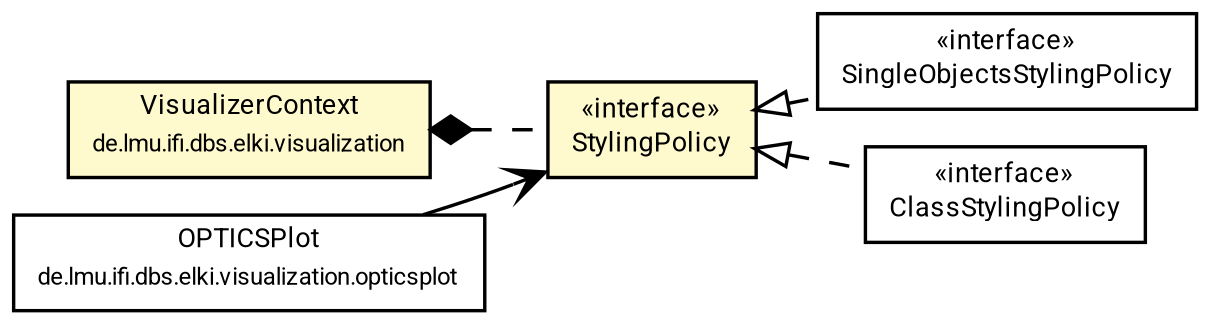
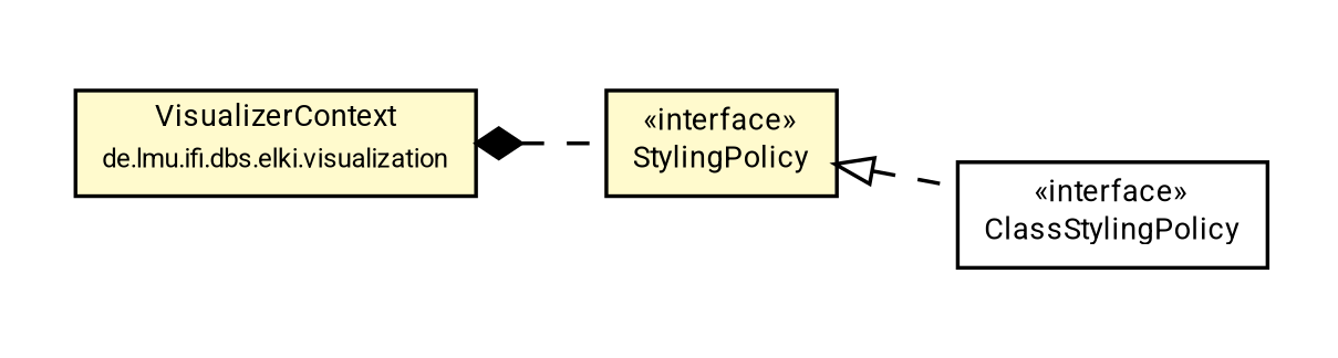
  digraph {
    nodesep=0.15
    rankdir=LR
    ranksep=0.25
    node [fontcolor=black fontname=Roboto fontsize=8 margin=0 shape=plaintext]
    edge [arrowtail=empty color=black dir=back fontname=Roboto fontsize=7 labelfontname=Roboto labelfontsize=7 style=dashed weight=9]
    n1 [height=0 label=<<table title="de.lmu.ifi.dbs.elki.visualization.style.StylingPolicy" border="0" cellborder="1" cellspacing="0" cellpadding="2" bgcolor="lemonChiffon" href="StylingPolicy.html" target="_parent"> 		<tr><td><table border="0" cellspacing="0" cellpadding="1"> 		<tr><td align="center" balign="center"> &#171;interface&#187; </td></tr> 		<tr><td align="center" balign="center"> <font face="Roboto">StylingPolicy</font> </td></tr> 		</table></td></tr> 		</table>> width=0]
-   n2 [height=0 label=<<table title="de.lmu.ifi.dbs.elki.visualization.style.SingleObjectsStylingPolicy" border="0" cellborder="1" cellspacing="0" cellpadding="2" href="SingleObjectsStylingPolicy.html" target="_parent"> 		<tr><td><table border="0" cellspacing="0" cellpadding="1"> 		<tr><td align="center" balign="center"> &#171;interface&#187; </td></tr> 		<tr><td align="center" balign="center"> <font face="Roboto">SingleObjectsStylingPolicy</font> </td></tr> 		</table></td></tr> 		</table>> width=0]
    n3 [height=0 label=<<table title="de.lmu.ifi.dbs.elki.visualization.style.ClassStylingPolicy" border="0" cellborder="1" cellspacing="0" cellpadding="2" href="ClassStylingPolicy.html" target="_parent"> 		<tr><td><table border="0" cellspacing="0" cellpadding="1"> 		<tr><td align="center" balign="center"> &#171;interface&#187; </td></tr> 		<tr><td align="center" balign="center"> <font face="Roboto">ClassStylingPolicy</font> </td></tr> 		</table></td></tr> 		</table>> width=0]
    n4 [height=0 label=<<table title="de.lmu.ifi.dbs.elki.visualization.VisualizerContext" border="0" cellborder="1" cellspacing="0" cellpadding="2" bgcolor="LemonChiffon" href="../VisualizerContext.html" target="_parent"> 		<tr><td><table border="0" cellspacing="0" cellpadding="1"> 		<tr><td align="center" balign="center"> <font face="Roboto">VisualizerContext</font> </td></tr> 		<tr><td align="center" balign="center"> <font face="Roboto" point-size="7.0">de.lmu.ifi.dbs.elki.visualization</font> </td></tr> 		</table></td></tr> 		</table>> width=0]
-   n5 [height=0 label=<<table title="de.lmu.ifi.dbs.elki.visualization.opticsplot.OPTICSPlot" border="0" cellborder="1" cellspacing="0" cellpadding="2" href="../opticsplot/OPTICSPlot.html" target="_parent"> 		<tr><td><table border="0" cellspacing="0" cellpadding="1"> 		<tr><td align="center" balign="center"> <font face="Roboto">OPTICSPlot</font> </td></tr> 		<tr><td align="center" balign="center"> <font face="Roboto" point-size="7.0">de.lmu.ifi.dbs.elki.visualization.opticsplot</font> </td></tr> 		</table></td></tr> 		</table>> width=0]
-   n1 -> n2
    n1 -> n3
    n4 -> n1 [arrowhead=none arrowtail=diamond weight=6]
-   n5 -> n1 [arrowhead=open weight=1 arrowtail="" dir="" style=""]
  }
